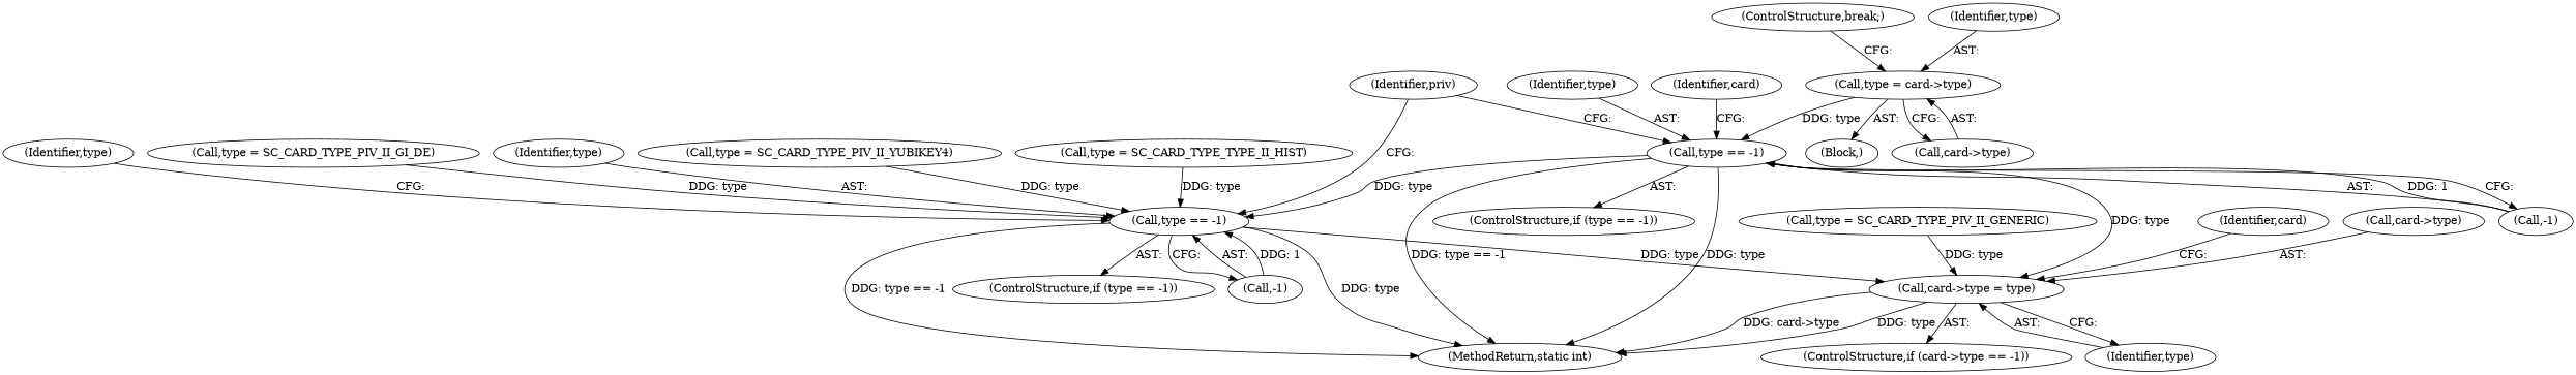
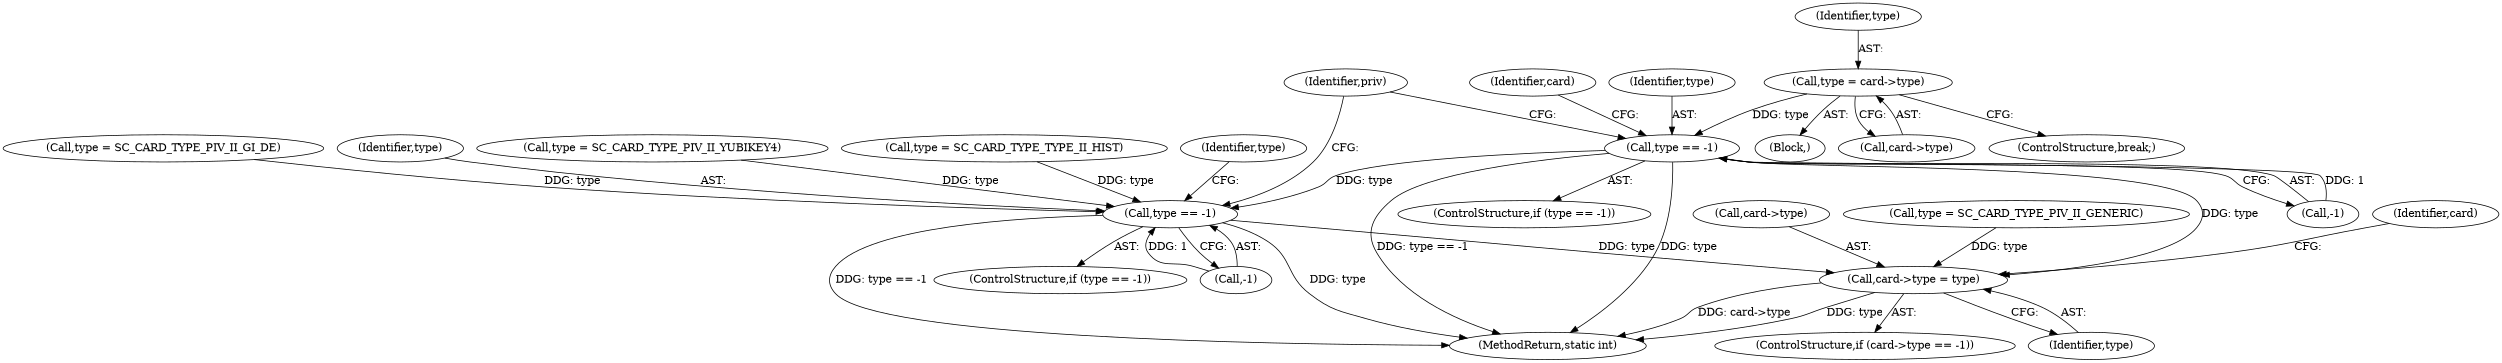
  digraph {
    fontname="DejaVu Serif"
    node [fontname="DejaVu Serif"]
    edge [fontname="DejaVu Serif"]
    n1 [label="(Call,type = card->type)"]
    n2 [label="(Call,type == -1)"]
    n3 [label="(Block,)"]
    n4 [label="(Call,card->type)"]
    n5 [label="(Call,type == -1)"]
    n6 [label="(Call,card->type = type)"]
    n7 [label="(MethodReturn,static int)"]
    n8 [label="(Call,-1)"]
    n9 [label="(ControlStructure,if (type == -1))"]
    n10 [label="(ControlStructure,if (type == -1))"]
    n11 [label="(Call,-1)"]
    n12 [label="(Identifier,type)"]
    n13 [label="(ControlStructure,if (card->type == -1))"]
    n14 [label="(Identifier,type)"]
    n15 [label="(Identifier,type)"]
    n16 [label="(Identifier,card)"]
    n17 [label="(Call,type = SC_CARD_TYPE_PIV_II_GI_DE)"]
    n18 [label="(Identifier,type)"]
    n19 [label="(ControlStructure,break;)"]
    n20 [label="(Call,type = SC_CARD_TYPE_PIV_II_YUBIKEY4)"]
    n21 [label="(Call,type = SC_CARD_TYPE_TYPE_II_HIST)"]
    n22 [label="(Identifier,card)"]
    n23 [label="(Identifier,type)"]
    n24 [label="(Call,card->type)"]
    n25 [label="(Identifier,priv)"]
    n26 [label="(Call,type = SC_CARD_TYPE_PIV_II_GENERIC)"]
    n1 -> n2 [label="DDG: type"]
    n1 -> n3 [label="AST: "]
    n1 -> n4 [label="CFG: "]
    n2 -> n5 [label="DDG: type"]
    n2 -> n6 [label="DDG: type"]
    n2 -> n7 [label="DDG: type"]
    n2 -> n7 [label="DDG: type == -1"]
    n2 -> n8 [label="CFG: "]
    n2 -> n9 [label="AST: "]
    n4 -> n1 [label="AST: "]
    n5 -> n6 [label="DDG: type"]
    n5 -> n7 [label="DDG: type"]
    n5 -> n7 [label="DDG: type == -1"]
    n5 -> n10 [label="AST: "]
    n5 -> n11 [label="CFG: "]
    n6 -> n7 [label="DDG: card->type"]
    n6 -> n7 [label="DDG: type"]
    n6 -> n12 [label="CFG: "]
    n6 -> n13 [label="AST: "]
    n8 -> n2 [label="AST: "]
    n8 -> n2 [label="DDG: 1"]
    n11 -> n5 [label="AST: "]
    n11 -> n5 [label="DDG: 1"]
    n12 -> n6 [label="AST: "]
    n14 -> n2 [label="AST: "]
    n15 -> n5 [label="CFG: "]
    n16 -> n2 [label="CFG: "]
    n17 -> n5 [label="DDG: type"]
    n18 -> n5 [label="AST: "]
-   n19 -> n1 [label="CFG: "]
+   n1 -> n19 [label="CFG: "]
    n20 -> n5 [label="DDG: type"]
    n21 -> n5 [label="DDG: type"]
    n22 -> n6 [label="CFG: "]
    n23 -> n1 [label="AST: "]
    n24 -> n6 [label="AST: "]
    n25 -> n2 [label="CFG: "]
    n25 -> n5 [label="CFG: "]
    n26 -> n6 [label="DDG: type"]
  }
